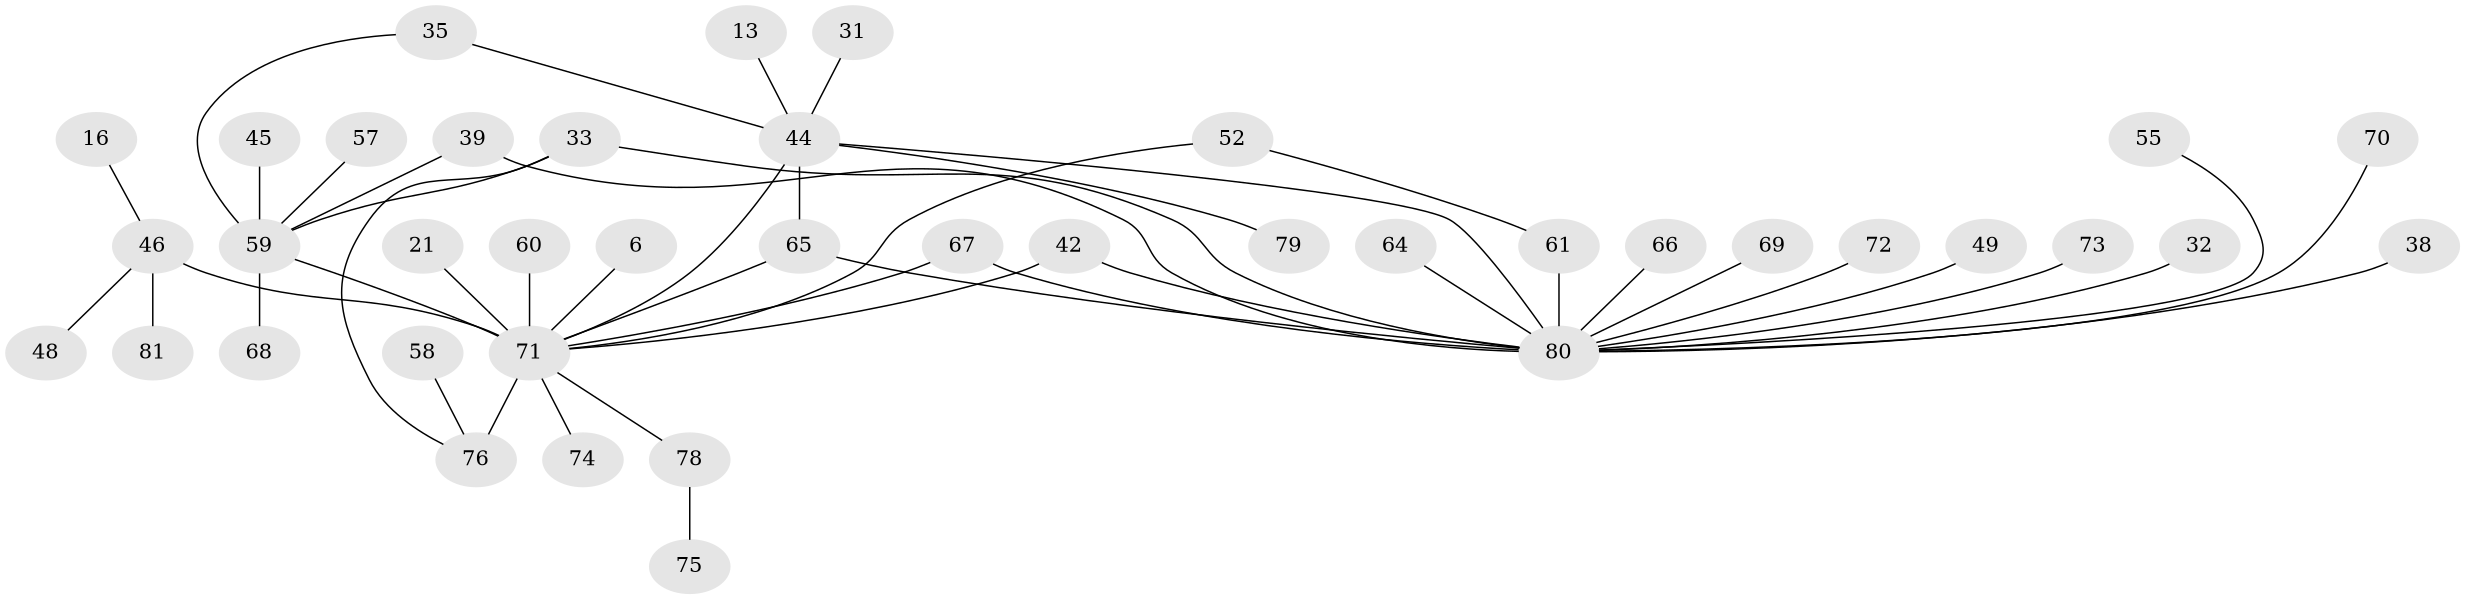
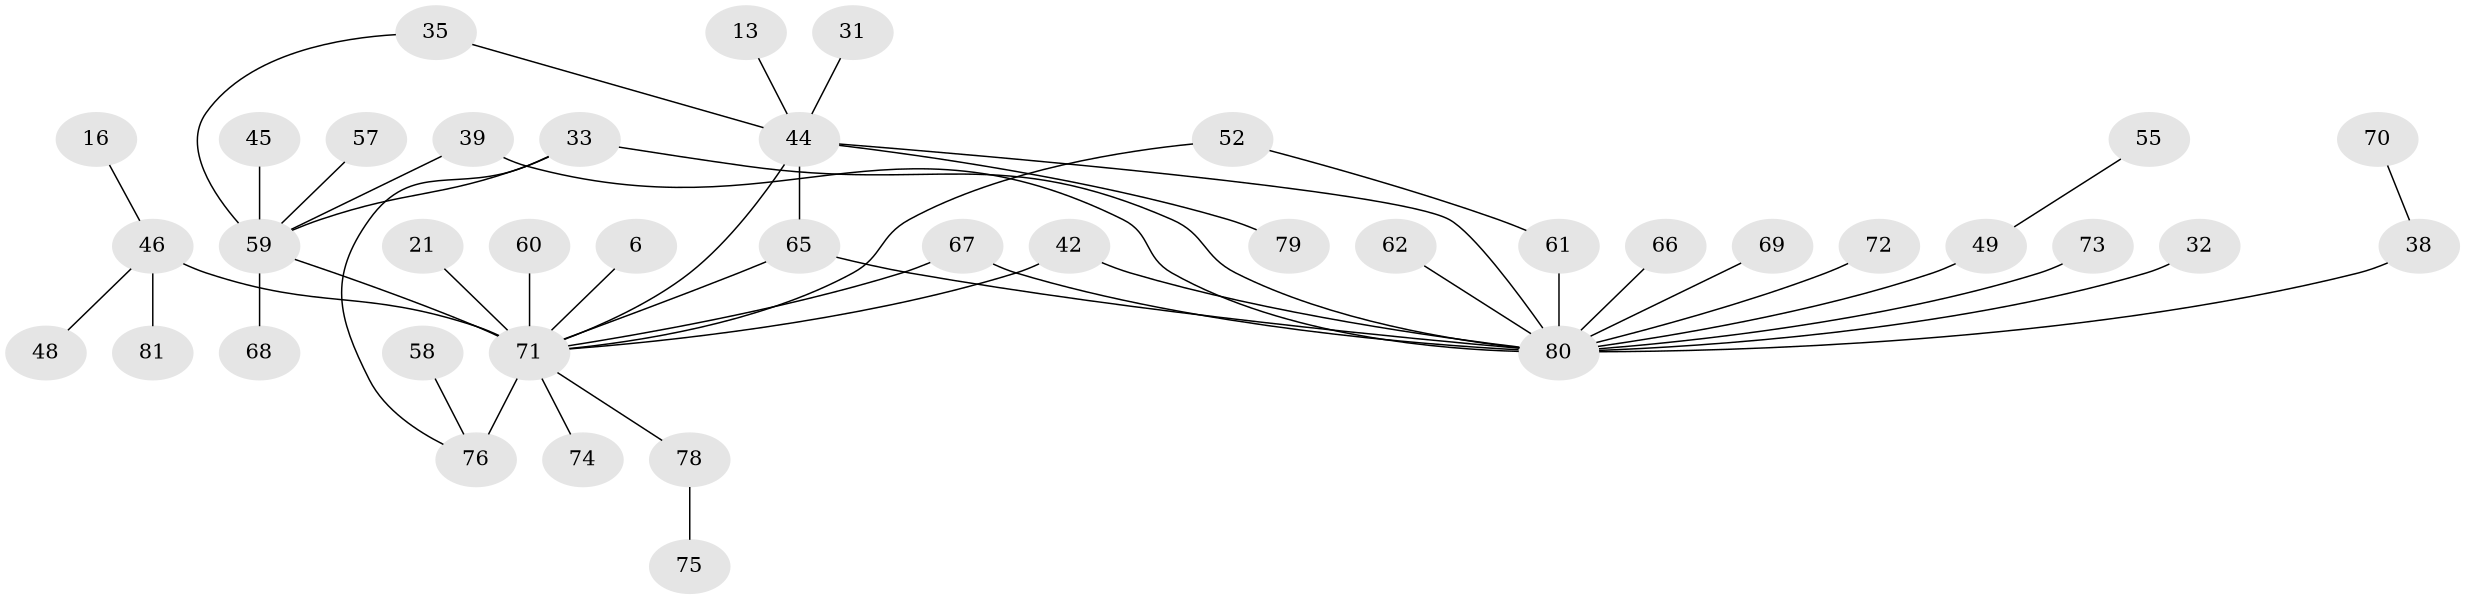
  graph {
    node [color=gray90 style=filled]
    71 [super="+53+64+37"]
    76 [super="+7"]
    74
    78
    6
    44 [super="+41+19+1"]
    80 [super="+30+40+36+26"]
    65 [super="+20"]
    79
    13
    46 [super="+15"]
    48
    81 [super="+77"]
    16
    21
    31
    32
    33 [super="+10"]
    59 [super="+54+23+28"]
    68 [super="+29"]
    35
    38
    39
    42
    45
    49
    52 [super="+51"]
    61 [super="+9"]
    55
    57
    58
    60
-   62 [label=64]
+   62
    66
    67 [super="+22+63"]
    69
    70
    75 [super="+56"]
    72
    73
    71 -- 76 [weight=4]
    71 -- 74
    71 -- 78
    78 -- 75
    6 -- 71
    44 -- 71 [weight=5]
    44 -- 80 [weight=5]
    44 -- 65
    44 -- 79
    65 -- 71 [weight=2]
    65 -- 80
    13 -- 44
    46 -- 71 [weight=3]
    46 -- 48
    46 -- 81
    16 -- 46
    21 -- 71
    31 -- 44
    32 -- 80
    33 -- 76
    33 -- 80
    33 -- 59 [weight=2]
    59 -- 71 [weight=9]
    59 -- 68
    35 -- 44
    35 -- 59
    38 -- 80
    39 -- 80
    39 -- 59
    42 -- 71
    42 -- 80
    45 -- 59
    49 -- 80
    52 -- 71
    52 -- 61
    61 -- 80 [weight=3]
-   55 -- 80
+   55 -- 49
    57 -- 59
    58 -- 76
    60 -- 71
    62 -- 80
    66 -- 80
    67 -- 71
    67 -- 80
    69 -- 80
-   70 -- 80
+   70 -- 38
    72 -- 80
    73 -- 80
  }
